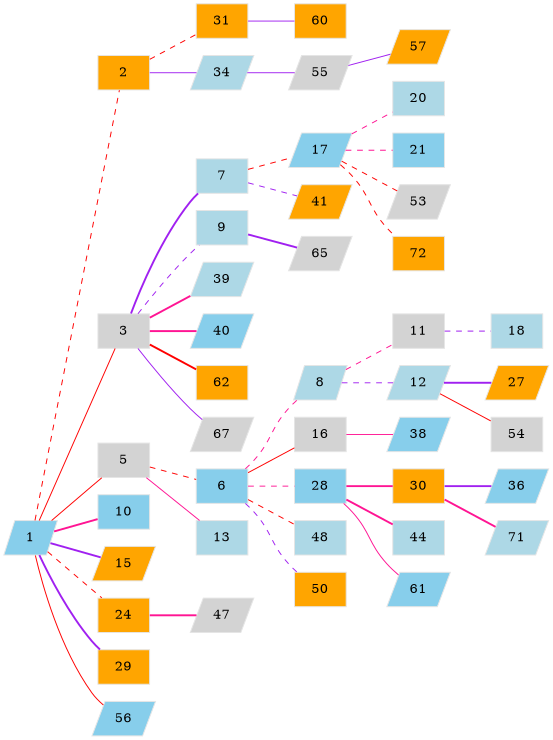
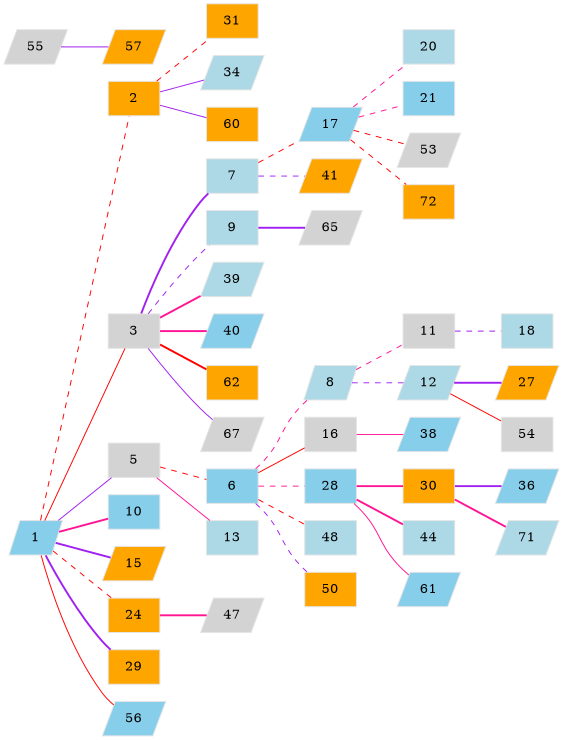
  graph {
    rankdir=LR
    node [color=gray90 fillcolor=orange shape=box style=filled]
    edge [color=purple style=dashed]
    1 [fillcolor=skyblue shape=parallelogram super="+4"]
    2 [super="+26"]
    3 [fillcolor=lightgrey super="+22"]
    5 [fillcolor=lightgrey]
    10 [fillcolor=skyblue super="+33"]
    15 [shape=parallelogram]
    24 [super="+45"]
    29 [super="+52"]
    56 [fillcolor=skyblue shape=parallelogram]
    31 [super="+70"]
    34 [fillcolor=lightblue shape=parallelogram]
    60
    7 [fillcolor=lightblue]
    9 [fillcolor=lightblue super="+63"]
    39 [fillcolor=lightblue shape=parallelogram]
    40 [fillcolor=skyblue shape=parallelogram super="+66"]
    62 [super="+69"]
    67 [fillcolor=lightgrey shape=parallelogram]
    6 [fillcolor=skyblue super="+14"]
    13 [fillcolor=lightblue]
    47 [fillcolor=lightgrey shape=parallelogram]
    55 [fillcolor=lightgrey shape=parallelogram]
    17 [fillcolor=skyblue shape=parallelogram super="+19"]
    41 [shape=parallelogram super="+49"]
    65 [fillcolor=lightgrey shape=parallelogram]
    8 [fillcolor=lightblue shape=parallelogram]
    16 [fillcolor=lightgrey super="+23"]
    28 [fillcolor=skyblue super="+35"]
    48 [fillcolor=lightblue]
    50 [super="+73"]
    11 [fillcolor=lightgrey super="+37"]
    12 [fillcolor=lightblue shape=parallelogram super="+25"]
    38 [fillcolor=skyblue shape=parallelogram super="+68"]
    30 [super="+43"]
    44 [fillcolor=lightblue super="+58"]
    61 [fillcolor=skyblue shape=parallelogram]
    20 [fillcolor=lightblue]
    21 [fillcolor=skyblue super="+32"]
    53 [fillcolor=lightgrey shape=parallelogram]
    72
    18 [fillcolor=lightblue super="+42"]
    27 [shape=parallelogram super="+51"]
    54 [fillcolor=lightgrey]
    36 [fillcolor=skyblue shape=parallelogram super="+59"]
    71 [fillcolor=lightblue shape=parallelogram]
    57 [shape=parallelogram super="+64"]
    1 -- 2 [color=red]
    1 -- 3 [color=red style=solid]
-   1 -- 5 [color=red style=solid]
+   1 -- 5 [style=solid]
    1 -- 10 [color=deeppink style=bold]
    1 -- 15 [style=bold]
    1 -- 24 [color=red]
    1 -- 29 [style=bold]
    1 -- 56 [color=red style=solid]
    2 -- 31 [color=red]
    2 -- 34 [style=solid]
-   31 -- 60 [style=solid]
+   2 -- 60 [style=solid]
    3 -- 7 [style=bold]
    3 -- 9
    3 -- 39 [color=deeppink style=bold]
    3 -- 40 [color=deeppink style=bold]
    3 -- 62 [color=red style=bold]
    3 -- 67 [style=solid]
    5 -- 6 [color=red]
    5 -- 13 [color=deeppink style=solid]
    24 -- 47 [color=deeppink style=bold]
-   34 -- 55 [style=solid]
    7 -- 17 [color=red]
    7 -- 41
    9 -- 65 [style=bold]
    6 -- 8 [color=deeppink]
    6 -- 16 [color=red style=solid]
    6 -- 28 [color=deeppink]
    6 -- 48 [color=red]
    6 -- 50
    55 -- 57 [style=solid]
    17 -- 20 [color=deeppink]
    17 -- 21 [color=deeppink]
    17 -- 53 [color=red]
    17 -- 72 [color=red]
    8 -- 11 [color=deeppink]
    8 -- 12
    16 -- 38 [color=deeppink style=solid]
    28 -- 30 [color=deeppink style=bold]
    28 -- 44 [color=deeppink style=bold]
    28 -- 61 [color=deeppink style=solid]
    11 -- 18
    12 -- 27 [style=bold]
    12 -- 54 [color=red style=solid]
    30 -- 36 [style=bold]
    30 -- 71 [color=deeppink style=bold]
  }
